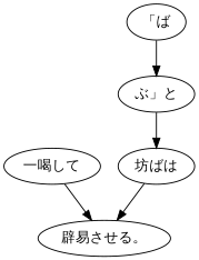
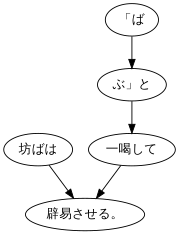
  digraph {
    fontname=Oswald
    node [fontname=Oswald]
    edge [fontname=Oswald]
    n1 [label="坊ばは"]
    n2 [label="辟易させる。"]
    n3 [label="一喝して"]
    n4 [label="「ば"]
    n5 [label="ぶ」と"]
    n1 -> n2
    n3 -> n2
    n4 -> n5
-   n5 -> n1
+   n5 -> n3
  }
